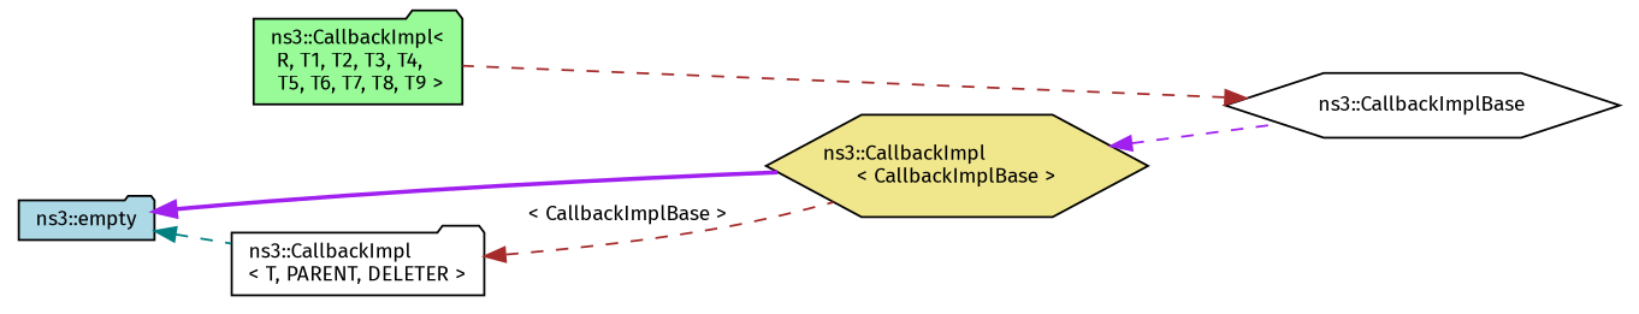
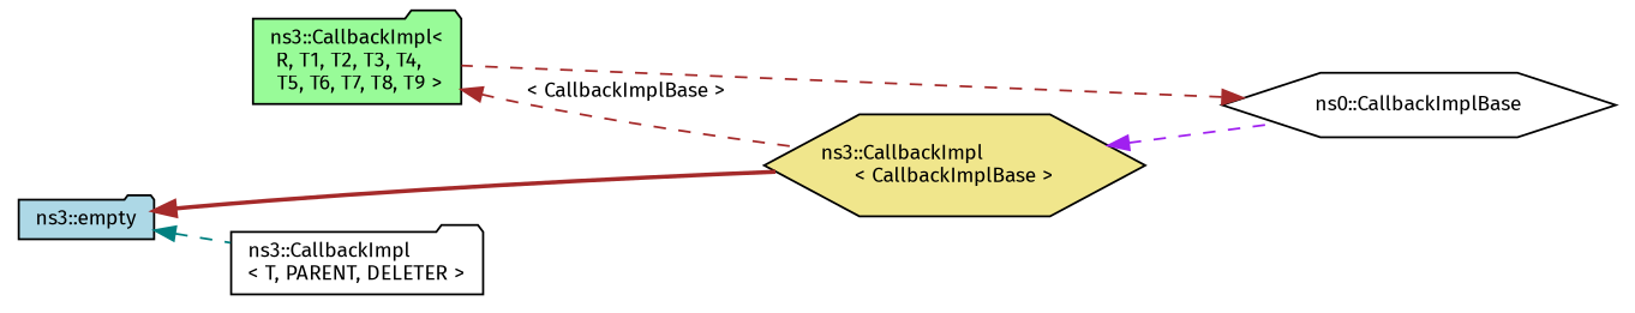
  digraph {
    fontname="Fira Sans"
    rankdir=LR
    node [color=black fillcolor=white fontname="Fira Sans" fontsize=10 shape=folder style=filled]
    edge [color=brown dir=back fontname="Fira Sans" fontsize=10 labelfontname=Helvetica labelfontsize=10 style=dashed]
    n1 [fillcolor=palegreen fontcolor=black height=0.2 label="ns3::CallbackImpl\<\l R, T1, T2, T3, T4,\l T5, T6, T7, T8, T9 \>" width=0.4]
-   n2 [height=0.2 label="ns3::CallbackImplBase" shape=hexagon width=0.4]
+   n2 [height=0.2 label="ns0::CallbackImplBase" shape=hexagon width=0.4]
    n3 [fillcolor=khaki height=0.2 label="ns3::CallbackImpl\l\< CallbackImplBase \>" shape=hexagon width=0.4]
    n4 [fillcolor=lightblue height=0.2 label="ns3::empty" width=0.4]
    n5 [height=0.2 label="ns3::CallbackImpl\l\< T, PARENT, DELETER \>" width=0.4]
    n2 -> n1
    n3 -> n2 [color=purple]
-   n4 -> n3 [color=purple style=bold]
+   n4 -> n3 [style=bold]
    n4 -> n5 [color=teal]
-   n5 -> n3 [label=" \< CallbackImplBase \>"]
+   n1 -> n3 [label=" \< CallbackImplBase \>"]
  }
